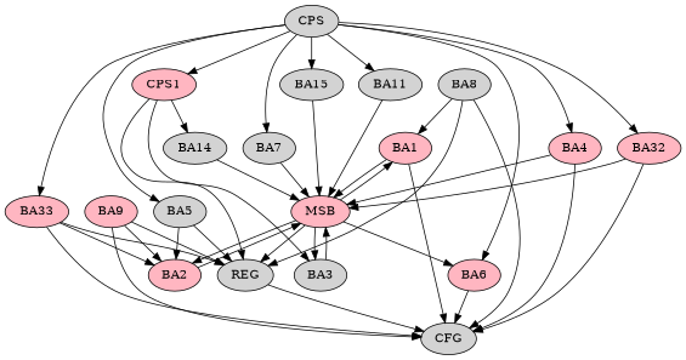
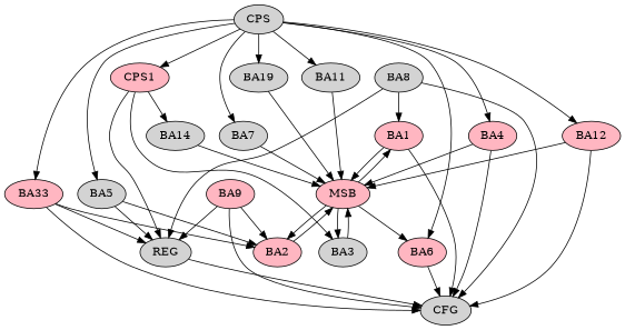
  strict digraph {
    node [fillcolor=lightgrey style=filled]
    n1 [fillcolor=lightpink label=BA1]
    n2 [fillcolor=lightpink label=MSB]
    n3 [label=CFG]
    n4 [fillcolor=lightpink label=BA2]
    n5 [label=BA3]
    n6 [label=REG]
    n7 [fillcolor=lightpink label=BA6]
    n8 [fillcolor=lightpink label=BA4]
    n9 [label=BA5]
    n10 [label=BA7]
    n11 [label=BA8]
    n12 [fillcolor=lightpink label=BA9]
    n13 [label=BA11]
-   n14 [fillcolor=lightpink label=BA32]
+   n14 [fillcolor=lightpink label=BA12]
    n15 [fillcolor=lightpink label=BA33]
    n16 [label=BA14]
-   n17 [label=BA15]
+   n17 [label=BA19]
    n18 [fillcolor=lightpink label=CPS1]
    n19 [label=CPS]
    n1 -> n2
    n1 -> n3
    n2 -> n1
    n2 -> n4
    n2 -> n5
-   n2 -> n6
    n2 -> n7
    n4 -> n2
    n5 -> n2
    n6 -> n3
    n7 -> n3
    n8 -> n2
    n8 -> n3
    n9 -> n4
    n9 -> n6
    n10 -> n2
    n11 -> n1
    n11 -> n3
    n11 -> n6
    n12 -> n3
    n12 -> n4
    n12 -> n6
    n13 -> n2
    n14 -> n2
    n14 -> n3
    n15 -> n3
    n15 -> n4
    n15 -> n6
    n16 -> n2
    n17 -> n2
    n18 -> n5
    n18 -> n6
    n18 -> n16
    n19 -> n7
    n19 -> n8
    n19 -> n9
    n19 -> n10
    n19 -> n13
    n19 -> n14
    n19 -> n15
    n19 -> n17
    n19 -> n18
  }
